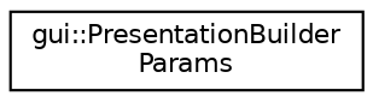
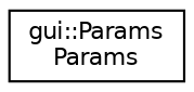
  digraph {
    rankdir=LR
-   n1 [color=black fillcolor=white fontname=Helvetica fontsize=10 height=0.2 label="gui::PresentationBuilder\lParams" shape=record style=filled width=0.4]
+   n1 [color=black fillcolor=white fontname=Helvetica fontsize=10 height=0.2 label="gui::Params\lParams" shape=record style=filled width=0.4]
  }
